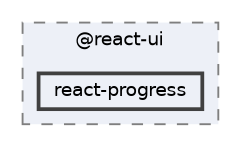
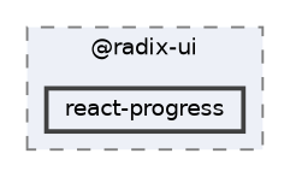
  digraph {
    compound=true
    n1 [color=grey25 fillcolor="#edf0f7" fontname=Helvetica fontsize=10 height=0.2 label="react-progress" shape=box style="filled,bold" width=0.4]
    subgraph cluster_1 {
      bgcolor="#edf0f7"
      fontname=Helvetica
      fontsize=10
-     label="@react-ui"
+     label="@radix-ui"
      pencolor=grey50
      style="filled,dashed"
      n1
    }
  }
